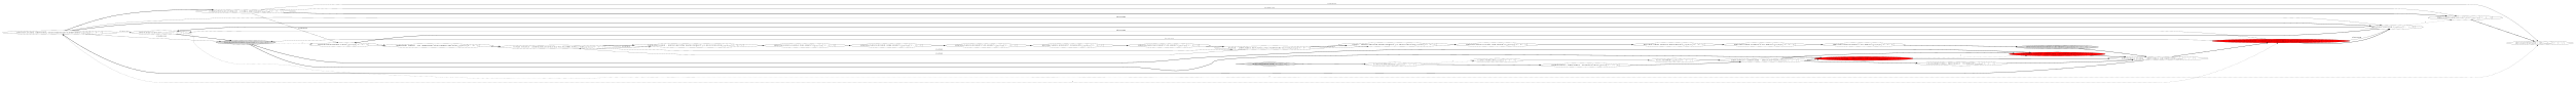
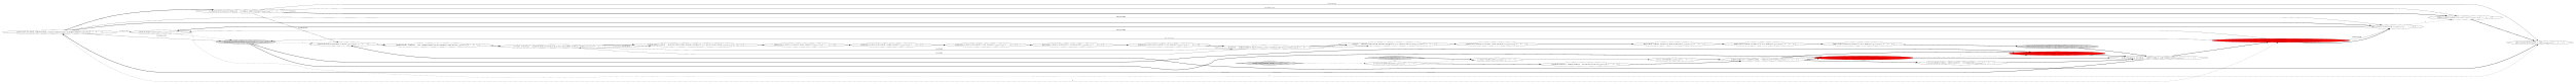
  digraph {
    fontname="Courier Prime"
    rankdir=LR
    node [fillcolor=white fontname="Courier Prime" shape=ellipse style=filled]
    edge [fontname="Courier Prime" style=bold]
    n1 [label="assertThat(fieldData.ramBytesUsed(),greaterThanOrEqualTo(minRamBytesUsed()))@@@9@@@['1', '0', '1']"]
    n2 [label="assertMissing(fieldValues,1)@@@11@@@['1', '1', '0']"]
    n3 [label="SortedBinaryDocValues bytesValues = fieldData.getBytesValues()@@@10@@@['0', '0', '1']"]
    n4 [fillcolor=lightgray label="assertValues(fieldValues,2)@@@12@@@['1', '1', '0']"]
    n5 [label="assertValues(fieldValues,0)@@@10@@@['1', '1', '0']"]
    n6 [fillcolor=red label="MultiGeoPointValues fieldValues = ((AbstractLeafGeoPointFieldData)fieldData).getGeoPointValues()@@@9@@@['0', '1', '0']"]
    n7 [label="assertValues(bytesValues,1,one())@@@12@@@['0', '0', '1']"]
    n8 [label="assertValues(bytesValues,2,three())@@@13@@@['0', '0', '1']"]
    n9 [label="assertValues(bytesValues,0,two(),four())@@@11@@@['0', '0', '1']"]
    n10 [fillcolor=red label="AtomicFieldData fieldData = indexFieldData.load(readerContext)@@@7@@@['1', '0', '0']"]
    n11 [fillcolor=red label="LeafFieldData fieldData = indexFieldData.load(readerContext)@@@7@@@['0', '1', '0']"]
    n12 [label="fillMultiValueWithMissing()@@@3@@@['1', '1', '0']"]
    n13 [label="fillMultiValueAllSet()@@@3@@@['0', '0', '1']"]
    n14 [label="IndexFieldData<?> indexFieldData = getForField(\"value\")@@@4@@@['1', '1', '0']"]
    n15 [label="writer.forceMerge(1)@@@4@@@['0', '0', '1']"]
    n16 [label="IndexFieldData<?> indexFieldData = getForField(\"value\")@@@5@@@['1', '1', '1']"]
    n17 [label="assertThat(topDocs.totalHits.value,equalTo(3L))@@@24@@@['0', '0', '1']"]
    n18 [label="assertThat(topDocs.scoreDocs.length,equalTo(3))@@@25@@@['0', '0', '1']"]
    n19 [label="assertThat(topDocs.scoreDocs(0(.doc,equalTo(0))@@@26@@@['0', '0', '1']"]
    n20 [label="assertThat(topDocs.scoreDocs(0(.doc,equalTo(1))@@@19@@@['0', '0', '1']"]
    n21 [label="assertThat(topDocs.scoreDocs(1(.doc,equalTo(0))@@@20@@@['0', '0', '1']"]
    n22 [label="assertThat(topDocs.scoreDocs(2(.doc,equalTo(2))@@@21@@@['0', '0', '1']"]
    n23 [label="assertThat(topDocs.scoreDocs(1(.doc,equalTo(2))@@@27@@@['0', '0', '1']"]
    n24 [label="AtomicFieldData fieldData = indexFieldData.load(readerContext)@@@8@@@['1', '1', '1']"]
    n25 [label="List<LeafReaderContext> readerContexts = refreshReader()@@@6@@@['0', '0', '1']"]
    n26 [fillcolor=lightgray label="testMultiValueWithMissing['0', '1', '0']" shape=diamond]
+   n27 [fillcolor=lightgray label="testMultiValueAllSet['0', '0', '1']" shape=diamond]
    n28 [label="SortField sortField = indexFieldData.sortField(null,MultiValueMode.MIN,null,false)@@@15@@@['0', '0', '1']"]
    n29 [label="TopFieldDocs topDocs = searcher.search(new MatchAllDocsQuery(),10,new Sort(sortField))@@@16@@@['0', '0', '1']"]
    n30 [label="sortField = indexFieldData.sortField(null,MultiValueMode.MAX,null,true)@@@22@@@['0', '0', '1']"]
    n31 [label="assertThat(topDocs.totalHits.value,equalTo(3L))@@@17@@@['0', '0', '1']"]
    n32 [label="topDocs = searcher.search(new MatchAllDocsQuery(),10,new Sort(sortField))@@@23@@@['0', '0', '1']"]
    n33 [label="IndexSearcher searcher = new IndexSearcher(DirectoryReader.open(writer))@@@14@@@['0', '0', '1']"]
    n34 [fillcolor=lightgray label="assertThat(topDocs.scoreDocs(2(.doc,equalTo(1))@@@28@@@['0', '0', '1']"]
    n35 [label="assertThat(topDocs.scoreDocs.length,equalTo(3))@@@18@@@['0', '0', '1']"]
    n1 -> n2 [label=fieldValues style=solid]
    n1 -> n3
    n1 -> n4 [label=fieldValues style=solid]
    n1 -> n5
    n1 -> n5 [label=fieldValues style=solid]
    n1 -> n6 [label=0 style=dashed]
-   n2 -> n4
+   n2 -> n4 [style=dashed]
    n2 -> n7 [label=5 style=dashed]
    n3 -> n7 [label=bytesValues style=solid]
    n3 -> n8 [label=bytesValues style=solid]
    n3 -> n9
    n3 -> n9 [label=bytesValues style=solid]
    n4 -> n8 [label=2 style=dashed]
    n4 -> n10
    n4 -> n11
    n5 -> n2
    n5 -> n9 [label=0 style=dashed]
    n6 -> n2 [label=fieldValues style=solid]
    n6 -> n4 [label=fieldValues style=solid]
    n6 -> n5
    n6 -> n5 [label=fieldValues style=solid]
-   n5 -> n8
+   n7 -> n8
    n8 -> n33
    n9 -> n7
    n10 -> n11 [label=0 style=dashed]
    n10 -> n24
    n11 -> n24
    n12 -> n13 [label=7 style=dashed]
    n12 -> n14
    n13 -> n15 [style=solid]
    n14 -> n16
    n15 -> n16
    n16 -> n10
    n16 -> n11
    n16 -> n25
    n17 -> n18
    n18 -> n19
    n19 -> n23
    n20 -> n21
    n21 -> n22
    n22 -> n30
    n23 -> n34
    n24 -> n1
    n24 -> n6
    n25 -> n24
-   n26 -> n12
+   n26 -> n12 [style=dashed]
+   n27 -> n13
    n28 -> n29
    n28 -> n29 [label=sortField style=solid]
    n28 -> n30 [label=sortField style=solid]
    n29 -> n31
    n30 -> n28 [label=sortField style=solid]
    n30 -> n32 [label=sortField style=solid]
    n30 -> n32
    n31 -> n35
    n32 -> n17
    n33 -> n28
    n34 -> n24
    n35 -> n20
  }
